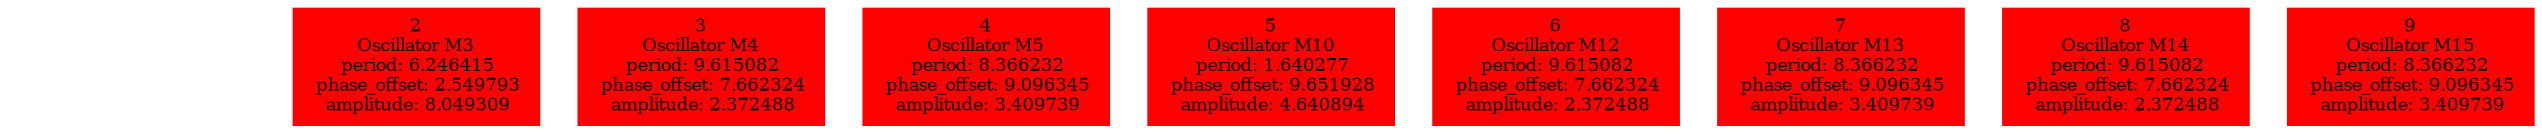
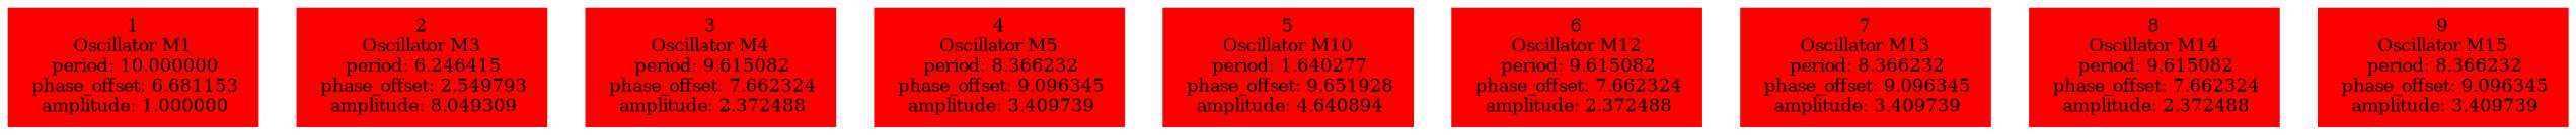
  digraph {
    forcelabels=true
    node [color=red fontsize=8 shape=box style=filled]
+   n1 [label=<1<BR />Oscillator M1<BR /> period: 10.000000<BR /> phase_offset: 6.681153<BR /> amplitude: 1.000000>]
    n2 [label=<2<BR />Oscillator M3<BR /> period: 6.246415<BR /> phase_offset: 2.549793<BR /> amplitude: 8.049309>]
    n3 [label=<3<BR />Oscillator M4<BR /> period: 9.615082<BR /> phase_offset: 7.662324<BR /> amplitude: 2.372488>]
    n4 [label=<4<BR />Oscillator M5<BR /> period: 8.366232<BR /> phase_offset: 9.096345<BR /> amplitude: 3.409739>]
    n5 [label=<5<BR />Oscillator M10<BR /> period: 1.640277<BR /> phase_offset: 9.651928<BR /> amplitude: 4.640894>]
    n6 [label=<6<BR />Oscillator M12<BR /> period: 9.615082<BR /> phase_offset: 7.662324<BR /> amplitude: 2.372488>]
    n7 [label=<7<BR />Oscillator M13<BR /> period: 8.366232<BR /> phase_offset: 9.096345<BR /> amplitude: 3.409739>]
    n8 [label=<8<BR />Oscillator M14<BR /> period: 9.615082<BR /> phase_offset: 7.662324<BR /> amplitude: 2.372488>]
    n9 [label=<9<BR />Oscillator M15<BR /> period: 8.366232<BR /> phase_offset: 9.096345<BR /> amplitude: 3.409739>]
  }
